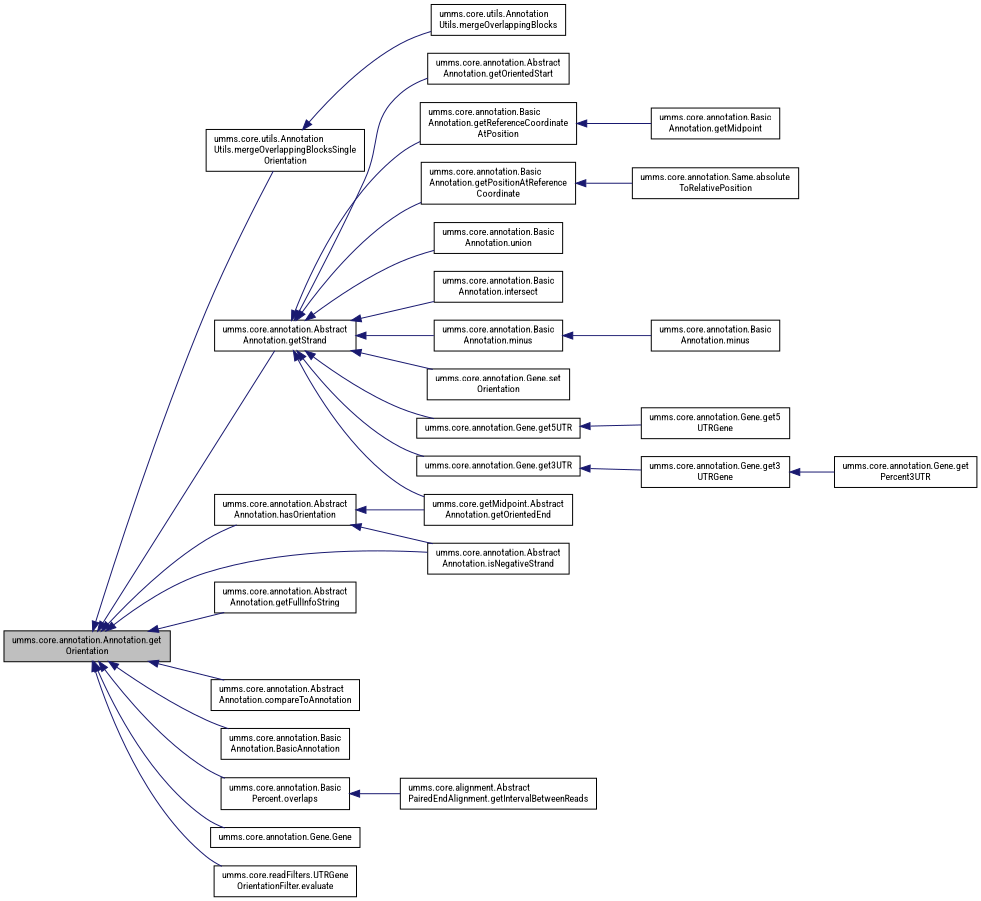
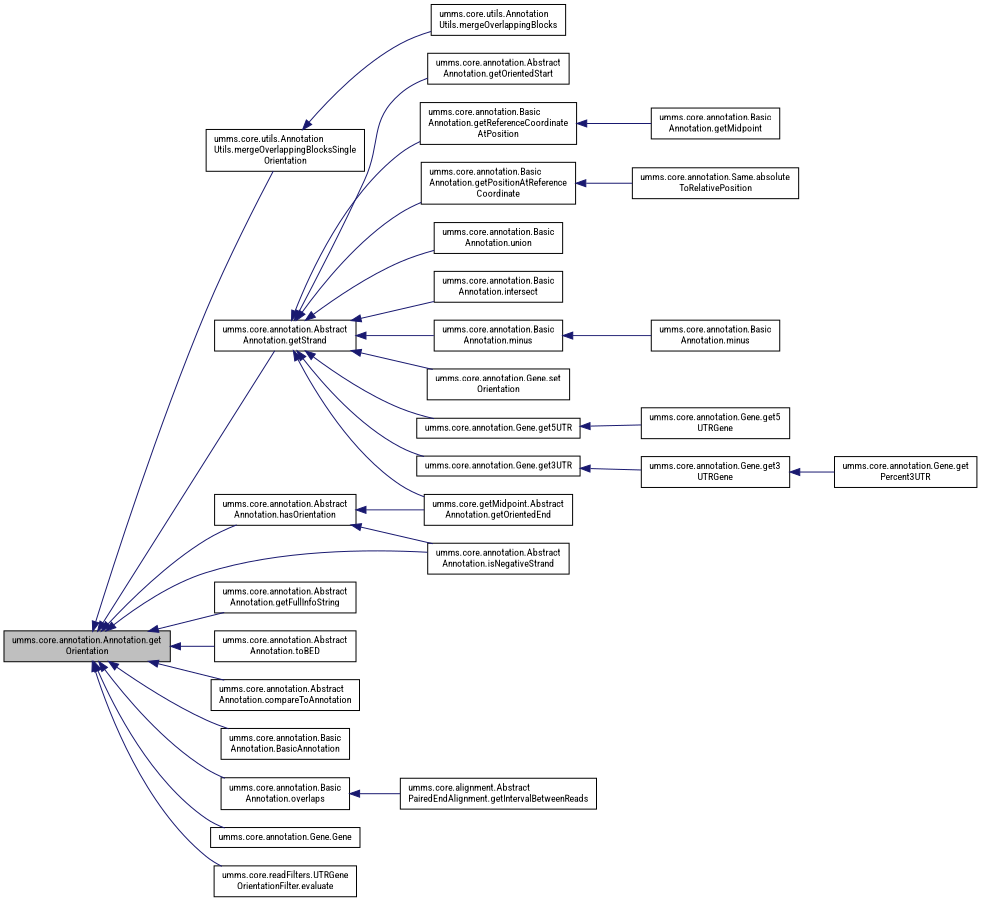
  digraph {
    fontname="Roboto Condensed"
    rankdir=LR
    node [color=black fillcolor=white fontname="Roboto Condensed" fontsize=10 shape=record style=filled]
    edge [color=midnightblue dir=back fontname="Roboto Condensed" fontsize=10 labelfontname=Helvetica labelfontsize=10 style=solid]
    n1 [fillcolor=grey75 fontcolor=black height=0.2 label="umms.core.annotation.Annotation.get\lOrientation" width=0.4]
    n2 [height=0.2 label="umms.core.utils.Annotation\lUtils.mergeOverlappingBlocksSingle\lOrientation" width=0.4]
    n3 [height=0.2 label="umms.core.annotation.Abstract\lAnnotation.getStrand" width=0.4]
    n4 [height=0.2 label="umms.core.annotation.Abstract\lAnnotation.hasOrientation" width=0.4]
    n5 [height=0.2 label="umms.core.annotation.Abstract\lAnnotation.isNegativeStrand" width=0.4]
    n6 [height=0.2 label="umms.core.annotation.Abstract\lAnnotation.getFullInfoString" width=0.4]
+   n7 [height=0.2 label="umms.core.annotation.Abstract\lAnnotation.toBED" width=0.4]
    n8 [height=0.2 label="umms.core.annotation.Abstract\lAnnotation.compareToAnnotation" width=0.4]
    n9 [height=0.2 label="umms.core.annotation.Basic\lAnnotation.BasicAnnotation" width=0.4]
-   n10 [height=0.2 label="umms.core.annotation.Basic\lPercent.overlaps" width=0.4]
+   n10 [height=0.2 label="umms.core.annotation.Basic\lAnnotation.overlaps" width=0.4]
    n11 [height=0.2 label="umms.core.annotation.Gene.Gene" width=0.4]
    n12 [height=0.2 label="umms.core.readFilters.UTRGene\lOrientationFilter.evaluate" width=0.4]
    n13 [height=0.2 label="umms.core.utils.Annotation\lUtils.mergeOverlappingBlocks" width=0.4]
    n14 [height=0.2 label="umms.core.annotation.Abstract\lAnnotation.getOrientedStart" width=0.4]
    n15 [height=0.2 label="umms.core.getMidpoint.Abstract\lAnnotation.getOrientedEnd" width=0.4]
    n16 [height=0.2 label="umms.core.annotation.Basic\lAnnotation.getReferenceCoordinate\lAtPosition" width=0.4]
    n17 [height=0.2 label="umms.core.annotation.Basic\lAnnotation.getPositionAtReference\lCoordinate" width=0.4]
    n18 [height=0.2 label="umms.core.annotation.Basic\lAnnotation.union" width=0.4]
    n19 [height=0.2 label="umms.core.annotation.Basic\lAnnotation.intersect" width=0.4]
    n20 [height=0.2 label="umms.core.annotation.Basic\lAnnotation.minus" width=0.4]
    n21 [height=0.2 label="umms.core.annotation.Gene.set\lOrientation" width=0.4]
    n22 [height=0.2 label="umms.core.annotation.Gene.get5UTR" width=0.4]
    n23 [height=0.2 label="umms.core.annotation.Gene.get3UTR" width=0.4]
    n24 [height=0.2 label="umms.core.alignment.Abstract\lPairedEndAlignment.getIntervalBetweenReads" width=0.4]
    n25 [height=0.2 label="umms.core.annotation.Basic\lAnnotation.getMidpoint" width=0.4]
    n26 [height=0.2 label="umms.core.annotation.Same.absolute\lToRelativePosition" width=0.4]
    n27 [height=0.2 label="umms.core.annotation.Basic\lAnnotation.minus" width=0.4]
    n28 [height=0.2 label="umms.core.annotation.Gene.get5\lUTRGene" width=0.4]
    n29 [height=0.2 label="umms.core.annotation.Gene.get3\lUTRGene" width=0.4]
    n30 [height=0.2 label="umms.core.annotation.Gene.get\lPercent3UTR" width=0.4]
    n1 -> n2
    n1 -> n3
    n1 -> n4
    n1 -> n5
    n1 -> n6
+   n1 -> n7
    n1 -> n8
    n1 -> n9
    n1 -> n10
    n1 -> n11
    n1 -> n12
    n2 -> n13
    n3 -> n14
    n3 -> n15
    n3 -> n16
    n3 -> n17
    n3 -> n18
    n3 -> n19
    n3 -> n20
    n3 -> n21
    n3 -> n22
    n3 -> n23
    n4 -> n5
    n4 -> n15
    n10 -> n24
    n16 -> n25
    n17 -> n26
    n20 -> n27
    n22 -> n28
    n23 -> n29
    n29 -> n30
  }
